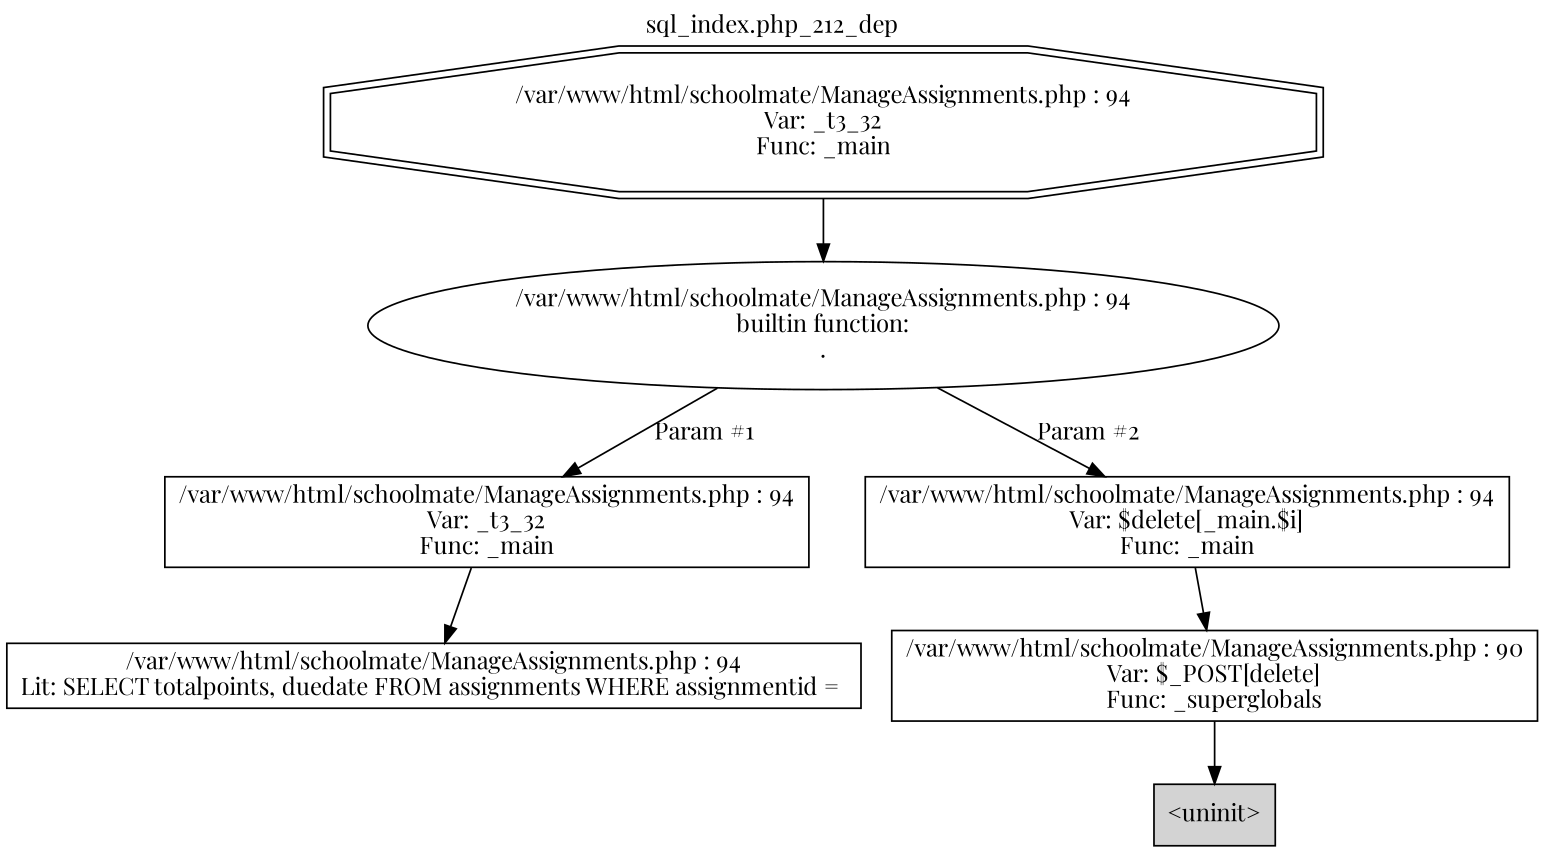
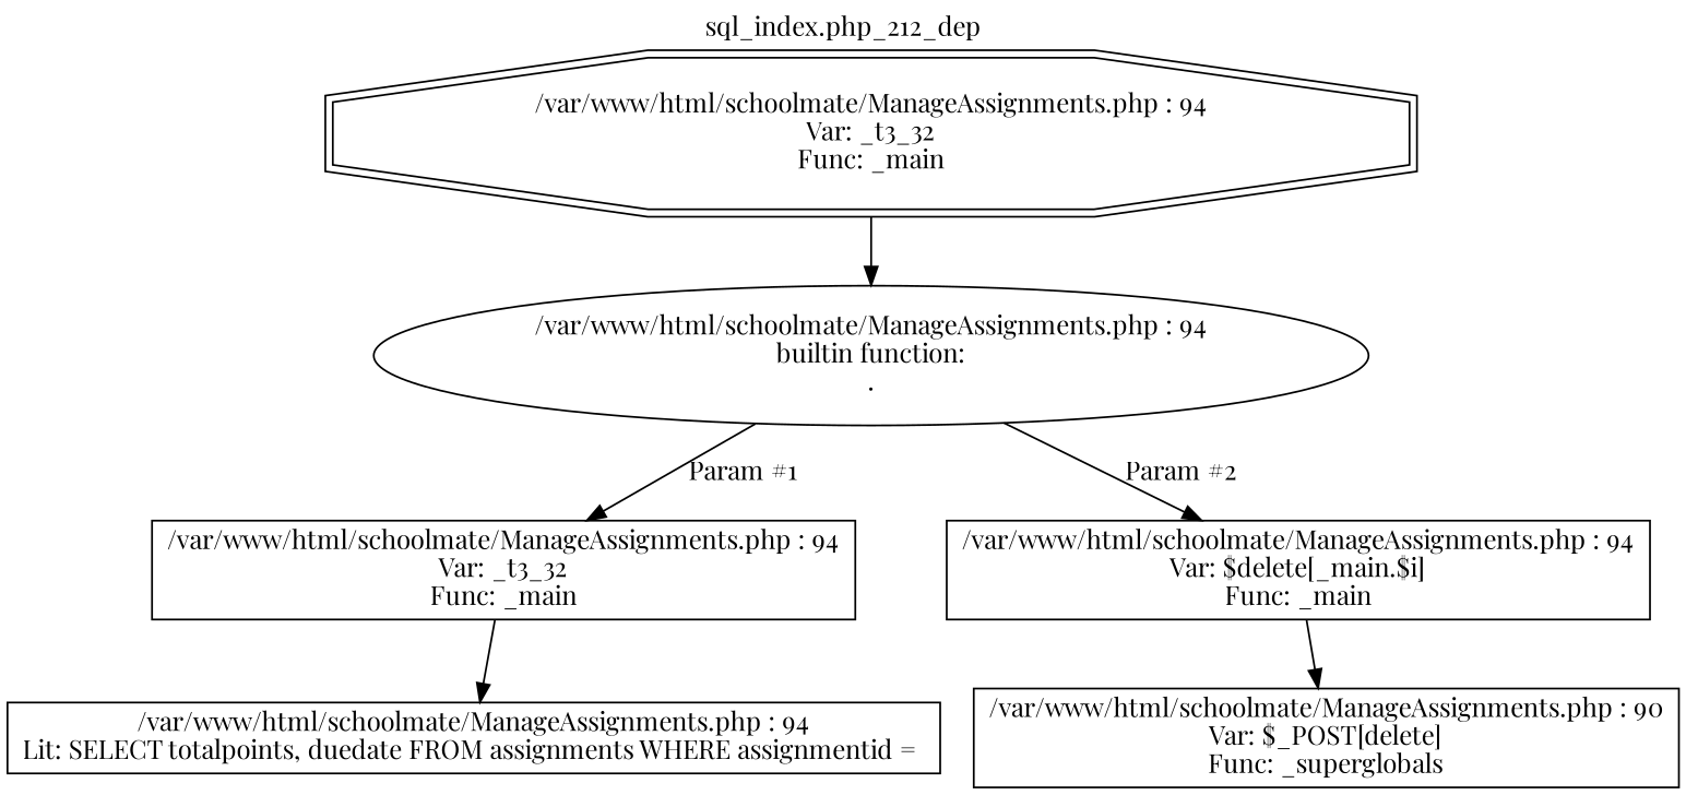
  digraph {
    label="sql_index.php_212_dep"
    labelloc=t
    fontname="Playfair Display"
    node [shape=box fontname="Playfair Display"]
    edge [fontname="Playfair Display"]
    n1 [label="/var/www/html/schoolmate/ManageAssignments.php : 94\nVar: _t3_32\nFunc: _main\n" shape=doubleoctagon]
    n2 [label="/var/www/html/schoolmate/ManageAssignments.php : 94\nbuiltin function:\n.\n" shape=ellipse]
    n3 [label="/var/www/html/schoolmate/ManageAssignments.php : 94\nVar: _t3_32\nFunc: _main\n"]
    n4 [label="/var/www/html/schoolmate/ManageAssignments.php : 94\nVar: $delete[_main.$i]\nFunc: _main\n"]
    n5 [label="/var/www/html/schoolmate/ManageAssignments.php : 94\nLit: SELECT totalpoints, duedate FROM assignments WHERE assignmentid = \n"]
    n6 [label="/var/www/html/schoolmate/ManageAssignments.php : 90\nVar: $_POST[delete]\nFunc: _superglobals\n"]
-   n7 [label="<uninit>" style=filled]
    n1 -> n2
    n2 -> n3 [label="Param #1"]
    n2 -> n4 [label="Param #2"]
    n3 -> n5
    n4 -> n6
-   n6 -> n7
  }
